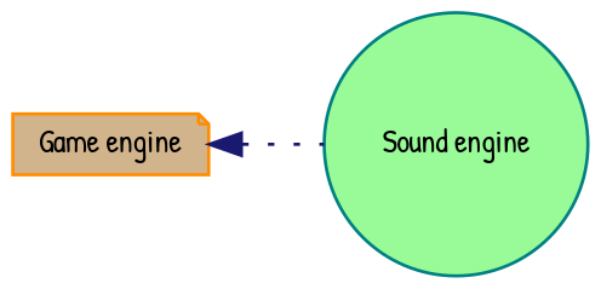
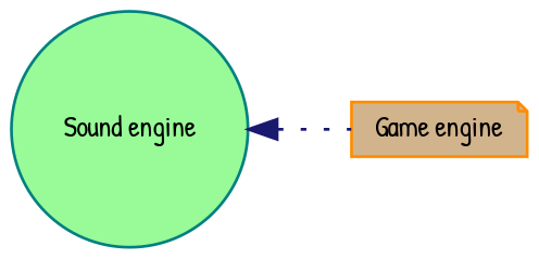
  digraph {
    rankdir=LR
    fontname="Patrick Hand"
    node [fontname="Patrick Hand" fontsize=10 style=filled]
    n1 [color=teal fillcolor=palegreen fontcolor=black height=0.2 label="Sound engine" shape=circle width=0.4]
    n2 [color=darkorange fillcolor=tan height=0.2 label="Game engine" shape=note width=0.4]
-   n2 -> n1 [color=midnightblue dir=back fontname="Patrick Hand" fontsize=10 labelfontname=Helvetica labelfontsize=10 shape=plaintext style=dotted]
+   n1 -> n2 [color=midnightblue dir=back fontname="Patrick Hand" fontsize=10 labelfontname=Helvetica labelfontsize=10 shape=plaintext style=dotted]
  }
